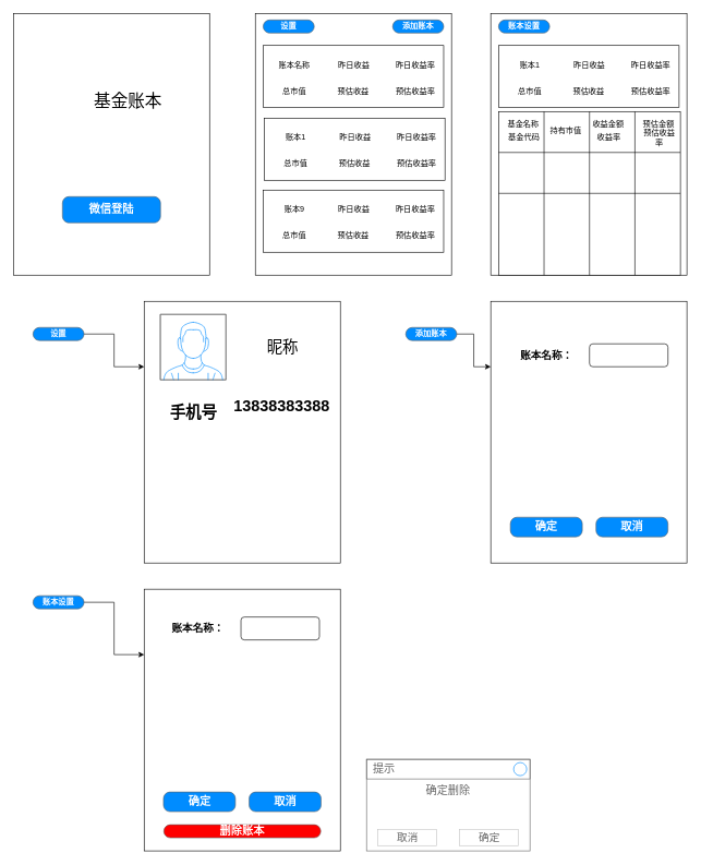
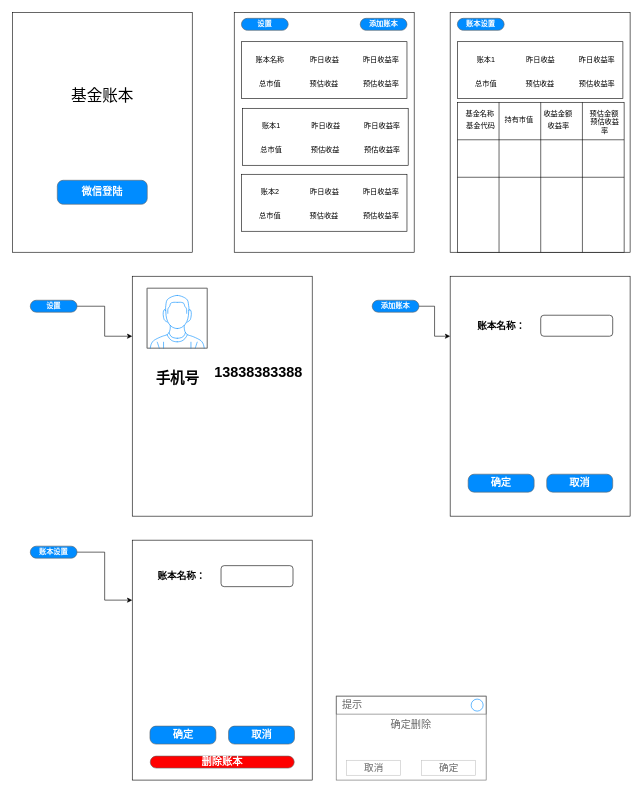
  <mxCell id="0" />
  <mxCell id="1" parent="0" />
  <mxCell id="2" value="" style="rounded=0;whiteSpace=wrap;html=1;" vertex="1" parent="1"><mxGeometry x="20" y="20" width="300" height="400" as="geometry" /></mxCell>
  <mxCell id="3" value="微信登陆" style="strokeWidth=1;shadow=0;dashed=0;align=center;html=1;shape=mxgraph.mockup.buttons.button;strokeColor=#666666;fontColor=#ffffff;mainText=;buttonStyle=round;fontSize=17;fontStyle=1;fillColor=#008cff;whiteSpace=wrap;" vertex="1" parent="1"><mxGeometry x="95" y="300" width="150" height="40" as="geometry" /></mxCell>
- <mxCell id="4" value="&lt;font style=&quot;font-size: 26px&quot;&gt;基金账本&lt;/font&gt;" style="text;html=1;strokeColor=none;fillColor=none;align=center;verticalAlign=middle;whiteSpace=wrap;rounded=0;" vertex="1" parent="1"><mxGeometry x="102.5" y="105" width="185" height="100" as="geometry" /></mxCell>
+ <mxCell id="4" value="&lt;font style=&quot;font-size: 26px&quot;&gt;基金账本&lt;/font&gt;" style="text;html=1;strokeColor=none;fillColor=none;align=center;verticalAlign=middle;whiteSpace=wrap;rounded=0;" vertex="1" parent="1"><mxGeometry x="77.5" y="110" width="185" height="100" as="geometry" /></mxCell>
  <mxCell id="5" value="" style="rounded=0;whiteSpace=wrap;html=1;" vertex="1" parent="1"><mxGeometry x="390" y="20" width="300" height="400" as="geometry" /></mxCell>
  <mxCell id="6" value="" style="rounded=0;whiteSpace=wrap;html=1;" vertex="1" parent="1"><mxGeometry x="402" y="69" width="276" height="95" as="geometry" /></mxCell>
  <mxCell id="7" value="预估收益" style="text;html=1;strokeColor=none;fillColor=none;align=center;verticalAlign=middle;whiteSpace=wrap;rounded=0;" vertex="1" parent="1"><mxGeometry x="500" y="129" width="80" height="20" as="geometry" /></mxCell>
  <mxCell id="8" value="昨日收益" style="text;html=1;strokeColor=none;fillColor=none;align=center;verticalAlign=middle;whiteSpace=wrap;rounded=0;" vertex="1" parent="1"><mxGeometry x="506" y="89" width="70" height="20" as="geometry" /></mxCell>
  <mxCell id="9" value="总市值" style="text;html=1;strokeColor=none;fillColor=none;align=center;verticalAlign=middle;whiteSpace=wrap;rounded=0;" vertex="1" parent="1"><mxGeometry x="420" y="129" width="60" height="20" as="geometry" /></mxCell>
  <mxCell id="10" value="昨日收益率" style="text;html=1;strokeColor=none;fillColor=none;align=center;verticalAlign=middle;whiteSpace=wrap;rounded=0;" vertex="1" parent="1"><mxGeometry x="600" y="89" width="70" height="20" as="geometry" /></mxCell>
  <mxCell id="11" value="预估收益率" style="text;html=1;strokeColor=none;fillColor=none;align=center;verticalAlign=middle;whiteSpace=wrap;rounded=0;" vertex="1" parent="1"><mxGeometry x="600" y="129" width="70" height="20" as="geometry" /></mxCell>
  <mxCell id="12" value="账本名称" style="text;html=1;strokeColor=none;fillColor=none;align=center;verticalAlign=middle;whiteSpace=wrap;rounded=0;" vertex="1" parent="1"><mxGeometry x="425" y="89" width="50" height="20" as="geometry" /></mxCell>
  <mxCell id="13" value="添加账本" style="strokeWidth=1;shadow=0;dashed=0;align=center;html=1;shape=mxgraph.mockup.buttons.button;strokeColor=#666666;fontColor=#ffffff;mainText=;buttonStyle=round;fontSize=12;fontStyle=1;fillColor=#008cff;whiteSpace=wrap;" vertex="1" parent="1"><mxGeometry x="600" y="30" width="78" height="20" as="geometry" /></mxCell>
  <mxCell id="14" value="设置" style="strokeWidth=1;shadow=0;dashed=0;align=center;html=1;shape=mxgraph.mockup.buttons.button;strokeColor=#666666;fontColor=#ffffff;mainText=;buttonStyle=round;fontSize=12;fontStyle=1;fillColor=#008cff;whiteSpace=wrap;" vertex="1" parent="1"><mxGeometry x="402" y="30" width="78" height="20" as="geometry" /></mxCell>
  <mxCell id="15" value="" style="rounded=0;whiteSpace=wrap;html=1;" vertex="1" parent="1"><mxGeometry x="404" y="180" width="276" height="95" as="geometry" /></mxCell>
  <mxCell id="16" value="预估收益" style="text;html=1;strokeColor=none;fillColor=none;align=center;verticalAlign=middle;whiteSpace=wrap;rounded=0;" vertex="1" parent="1"><mxGeometry x="502" y="240" width="80" height="20" as="geometry" /></mxCell>
  <mxCell id="17" value="昨日收益" style="text;html=1;strokeColor=none;fillColor=none;align=center;verticalAlign=middle;whiteSpace=wrap;rounded=0;" vertex="1" parent="1"><mxGeometry x="508" y="200" width="70" height="20" as="geometry" /></mxCell>
  <mxCell id="18" value="总市值" style="text;html=1;strokeColor=none;fillColor=none;align=center;verticalAlign=middle;whiteSpace=wrap;rounded=0;" vertex="1" parent="1"><mxGeometry x="422" y="240" width="60" height="20" as="geometry" /></mxCell>
  <mxCell id="19" value="昨日收益率" style="text;html=1;strokeColor=none;fillColor=none;align=center;verticalAlign=middle;whiteSpace=wrap;rounded=0;" vertex="1" parent="1"><mxGeometry x="602" y="200" width="70" height="20" as="geometry" /></mxCell>
  <mxCell id="20" value="预估收益率" style="text;html=1;strokeColor=none;fillColor=none;align=center;verticalAlign=middle;whiteSpace=wrap;rounded=0;" vertex="1" parent="1"><mxGeometry x="602" y="240" width="70" height="20" as="geometry" /></mxCell>
  <mxCell id="21" value="账本1" style="text;html=1;strokeColor=none;fillColor=none;align=center;verticalAlign=middle;whiteSpace=wrap;rounded=0;" vertex="1" parent="1"><mxGeometry x="427" y="200" width="50" height="20" as="geometry" /></mxCell>
  <mxCell id="22" value="" style="rounded=0;whiteSpace=wrap;html=1;" vertex="1" parent="1"><mxGeometry x="402" y="290" width="276" height="95" as="geometry" /></mxCell>
  <mxCell id="23" value="预估收益" style="text;html=1;strokeColor=none;fillColor=none;align=center;verticalAlign=middle;whiteSpace=wrap;rounded=0;" vertex="1" parent="1"><mxGeometry x="500" y="350" width="80" height="20" as="geometry" /></mxCell>
  <mxCell id="24" value="昨日收益" style="text;html=1;strokeColor=none;fillColor=none;align=center;verticalAlign=middle;whiteSpace=wrap;rounded=0;" vertex="1" parent="1"><mxGeometry x="506" y="310" width="70" height="20" as="geometry" /></mxCell>
  <mxCell id="25" value="总市值" style="text;html=1;strokeColor=none;fillColor=none;align=center;verticalAlign=middle;whiteSpace=wrap;rounded=0;" vertex="1" parent="1"><mxGeometry x="420" y="350" width="60" height="20" as="geometry" /></mxCell>
  <mxCell id="26" value="昨日收益率" style="text;html=1;strokeColor=none;fillColor=none;align=center;verticalAlign=middle;whiteSpace=wrap;rounded=0;" vertex="1" parent="1"><mxGeometry x="600" y="310" width="70" height="20" as="geometry" /></mxCell>
  <mxCell id="27" value="预估收益率" style="text;html=1;strokeColor=none;fillColor=none;align=center;verticalAlign=middle;whiteSpace=wrap;rounded=0;" vertex="1" parent="1"><mxGeometry x="600" y="350" width="70" height="20" as="geometry" /></mxCell>
- <mxCell id="28" value="账本9" style="text;html=1;strokeColor=none;fillColor=none;align=center;verticalAlign=middle;whiteSpace=wrap;rounded=0;" vertex="1" parent="1"><mxGeometry x="425" y="310" width="50" height="20" as="geometry" /></mxCell>
+ <mxCell id="28" value="账本2" style="text;html=1;strokeColor=none;fillColor=none;align=center;verticalAlign=middle;whiteSpace=wrap;rounded=0;" vertex="1" parent="1"><mxGeometry x="425" y="310" width="50" height="20" as="geometry" /></mxCell>
  <mxCell id="29" value="" style="rounded=0;whiteSpace=wrap;html=1;" vertex="1" parent="1"><mxGeometry x="750" y="20" width="300" height="400" as="geometry" /></mxCell>
  <mxCell id="30" value="" style="rounded=0;whiteSpace=wrap;html=1;" vertex="1" parent="1"><mxGeometry x="762" y="69" width="276" height="95" as="geometry" /></mxCell>
  <mxCell id="31" value="预估收益" style="text;html=1;strokeColor=none;fillColor=none;align=center;verticalAlign=middle;whiteSpace=wrap;rounded=0;" vertex="1" parent="1"><mxGeometry x="860" y="129" width="80" height="20" as="geometry" /></mxCell>
  <mxCell id="32" value="昨日收益" style="text;html=1;strokeColor=none;fillColor=none;align=center;verticalAlign=middle;whiteSpace=wrap;rounded=0;" vertex="1" parent="1"><mxGeometry x="866" y="89" width="70" height="20" as="geometry" /></mxCell>
  <mxCell id="33" value="总市值" style="text;html=1;strokeColor=none;fillColor=none;align=center;verticalAlign=middle;whiteSpace=wrap;rounded=0;" vertex="1" parent="1"><mxGeometry x="780" y="129" width="60" height="20" as="geometry" /></mxCell>
  <mxCell id="34" value="昨日收益率" style="text;html=1;strokeColor=none;fillColor=none;align=center;verticalAlign=middle;whiteSpace=wrap;rounded=0;" vertex="1" parent="1"><mxGeometry x="960" y="89" width="70" height="20" as="geometry" /></mxCell>
  <mxCell id="35" value="预估收益率" style="text;html=1;strokeColor=none;fillColor=none;align=center;verticalAlign=middle;whiteSpace=wrap;rounded=0;" vertex="1" parent="1"><mxGeometry x="960" y="129" width="70" height="20" as="geometry" /></mxCell>
  <mxCell id="36" value="账本1" style="text;html=1;strokeColor=none;fillColor=none;align=center;verticalAlign=middle;whiteSpace=wrap;rounded=0;" vertex="1" parent="1"><mxGeometry x="785" y="89" width="50" height="20" as="geometry" /></mxCell>
  <mxCell id="37" value="账本设置" style="strokeWidth=1;shadow=0;dashed=0;align=center;html=1;shape=mxgraph.mockup.buttons.button;strokeColor=#666666;fontColor=#ffffff;mainText=;buttonStyle=round;fontSize=12;fontStyle=1;fillColor=#008cff;whiteSpace=wrap;" vertex="1" parent="1"><mxGeometry x="762" y="30" width="78" height="20" as="geometry" /></mxCell>
  <mxCell id="38" value="" style="rounded=0;whiteSpace=wrap;html=1;fontSize=12;" vertex="1" parent="1"><mxGeometry x="762" y="170" width="278" height="250" as="geometry" /></mxCell>
  <mxCell id="39" value="" style="endArrow=none;html=1;fontSize=3;entryX=1;entryY=0.25;entryDx=0;entryDy=0;exitX=0;exitY=0.25;exitDx=0;exitDy=0;" edge="1" parent="1" source="38" target="38"><mxGeometry width="50" height="50" relative="1" as="geometry"><mxPoint x="720" y="280" as="sourcePoint" /><mxPoint x="770" y="230" as="targetPoint" /></mxGeometry></mxCell>
  <mxCell id="40" value="基金名称" style="text;html=1;strokeColor=none;fillColor=none;align=center;verticalAlign=middle;whiteSpace=wrap;rounded=0;fontSize=12;" vertex="1" parent="1"><mxGeometry x="770" y="180" width="60" height="20" as="geometry" /></mxCell>
  <mxCell id="41" value="基金代码" style="text;html=1;strokeColor=none;fillColor=none;align=center;verticalAlign=middle;whiteSpace=wrap;rounded=0;fontSize=12;" vertex="1" parent="1"><mxGeometry x="771" y="200" width="60" height="20" as="geometry" /></mxCell>
  <mxCell id="42" value="" style="endArrow=none;html=1;fontSize=12;entryX=0.25;entryY=0;entryDx=0;entryDy=0;exitX=0.25;exitY=1;exitDx=0;exitDy=0;" edge="1" parent="1" source="38" target="38"><mxGeometry width="50" height="50" relative="1" as="geometry"><mxPoint x="832" y="230" as="sourcePoint" /><mxPoint x="750" y="290" as="targetPoint" /></mxGeometry></mxCell>
  <mxCell id="43" value="" style="endArrow=none;html=1;fontSize=12;entryX=0.5;entryY=0;entryDx=0;entryDy=0;exitX=0.5;exitY=1;exitDx=0;exitDy=0;" edge="1" parent="1" source="38" target="38"><mxGeometry width="50" height="50" relative="1" as="geometry"><mxPoint x="860" y="240" as="sourcePoint" /><mxPoint x="910" y="190" as="targetPoint" /></mxGeometry></mxCell>
  <mxCell id="44" value="" style="endArrow=none;html=1;fontSize=12;entryX=0.75;entryY=0;entryDx=0;entryDy=0;exitX=0.75;exitY=1;exitDx=0;exitDy=0;" edge="1" parent="1" source="38" target="38"><mxGeometry width="50" height="50" relative="1" as="geometry"><mxPoint x="920" y="320" as="sourcePoint" /><mxPoint x="970" y="270" as="targetPoint" /></mxGeometry></mxCell>
  <mxCell id="45" value="" style="endArrow=none;html=1;fontSize=12;exitX=0;exitY=0.5;exitDx=0;exitDy=0;entryX=1;entryY=0.5;entryDx=0;entryDy=0;" edge="1" parent="1" source="38" target="38"><mxGeometry width="50" height="50" relative="1" as="geometry"><mxPoint x="800" y="320" as="sourcePoint" /><mxPoint x="850" y="270" as="targetPoint" /></mxGeometry></mxCell>
  <mxCell id="46" value="持有市值&lt;span style=&quot;color: rgba(0 , 0 , 0 , 0) ; font-family: monospace ; font-size: 0px&quot;&gt;%3CmxGraphModel%3E%3Croot%3E%3CmxCell%20id%3D%220%22%2F%3E%3CmxCell%20id%3D%221%22%20parent%3D%220%22%2F%3E%3CmxCell%20id%3D%222%22%20value%3D%22%E5%9F%BA%E9%87%91%E5%90%8D%E7%A7%B0%22%20style%3D%22text%3Bhtml%3D1%3BstrokeColor%3Dnone%3BfillColor%3Dnone%3Balign%3Dcenter%3BverticalAlign%3Dmiddle%3BwhiteSpace%3Dwrap%3Brounded%3D0%3BfontSize%3D12%3B%22%20vertex%3D%221%22%20parent%3D%221%22%3E%3CmxGeometry%20x%3D%22780%22%20y%3D%22200%22%20width%3D%2260%22%20height%3D%2220%22%20as%3D%22geometry%22%2F%3E%3C%2FmxCell%3E%3C%2Froot%3E%3C%2FmxGraphModel%3E&lt;/span&gt;" style="text;html=1;strokeColor=none;fillColor=none;align=center;verticalAlign=middle;whiteSpace=wrap;rounded=0;fontSize=12;" vertex="1" parent="1"><mxGeometry x="835" y="190" width="60" height="20" as="geometry" /></mxCell>
  <mxCell id="47" value="收益金额" style="text;html=1;strokeColor=none;fillColor=none;align=center;verticalAlign=middle;whiteSpace=wrap;rounded=0;fontSize=12;" vertex="1" parent="1"><mxGeometry x="900" y="180" width="60" height="20" as="geometry" /></mxCell>
  <mxCell id="48" value="收益率" style="text;html=1;strokeColor=none;fillColor=none;align=center;verticalAlign=middle;whiteSpace=wrap;rounded=0;fontSize=12;" vertex="1" parent="1"><mxGeometry x="901" y="200" width="60" height="20" as="geometry" /></mxCell>
  <mxCell id="49" value="预估金额" style="text;html=1;strokeColor=none;fillColor=none;align=center;verticalAlign=middle;whiteSpace=wrap;rounded=0;fontSize=12;" vertex="1" parent="1"><mxGeometry x="977" y="180" width="60" height="20" as="geometry" /></mxCell>
  <mxCell id="50" value="预估收益率" style="text;html=1;strokeColor=none;fillColor=none;align=center;verticalAlign=middle;whiteSpace=wrap;rounded=0;fontSize=12;" vertex="1" parent="1"><mxGeometry x="978" y="200" width="60" height="20" as="geometry" /></mxCell>
  <mxCell id="51" value="" style="edgeStyle=orthogonalEdgeStyle;rounded=0;orthogonalLoop=1;jettySize=auto;html=1;fontSize=12;entryX=0;entryY=0.25;entryDx=0;entryDy=0;" edge="1" parent="1" source="52" target="53"><mxGeometry relative="1" as="geometry" /></mxCell>
  <mxCell id="52" value="设置" style="strokeWidth=1;shadow=0;dashed=0;align=center;html=1;shape=mxgraph.mockup.buttons.button;strokeColor=#666666;fontColor=#ffffff;mainText=;buttonStyle=round;fontSize=12;fontStyle=1;fillColor=#008cff;whiteSpace=wrap;" vertex="1" parent="1"><mxGeometry x="50" y="500" width="78" height="20" as="geometry" /></mxCell>
  <mxCell id="53" value="" style="rounded=0;whiteSpace=wrap;html=1;" vertex="1" parent="1"><mxGeometry x="220" y="460" width="300" height="400" as="geometry" /></mxCell>
  <mxCell id="54" value="" style="verticalLabelPosition=bottom;shadow=0;dashed=0;align=center;html=1;verticalAlign=top;strokeWidth=1;shape=mxgraph.mockup.containers.userMale;strokeColor=#666666;strokeColor2=#008cff;fontSize=12;" vertex="1" parent="1"><mxGeometry x="245" y="480" width="100" height="100" as="geometry" /></mxCell>
- <mxCell id="55" value="昵称" style="text;html=1;strokeColor=none;fillColor=none;align=center;verticalAlign=middle;whiteSpace=wrap;rounded=0;fontSize=24;" vertex="1" parent="1"><mxGeometry x="384" y="500" width="96" height="60" as="geometry" /></mxCell>
  <mxCell id="56" value="手机号" style="text;strokeColor=none;fillColor=none;html=1;fontSize=24;fontStyle=1;verticalAlign=middle;align=center;" vertex="1" parent="1"><mxGeometry x="245" y="610" width="100" height="40" as="geometry" /></mxCell>
  <mxCell id="57" value="13838383388" style="text;strokeColor=none;fillColor=none;html=1;fontSize=24;fontStyle=1;verticalAlign=middle;align=center;" vertex="1" parent="1"><mxGeometry x="380" y="600" width="100" height="40" as="geometry" /></mxCell>
  <mxCell id="58" value="" style="edgeStyle=orthogonalEdgeStyle;rounded=0;orthogonalLoop=1;jettySize=auto;html=1;fontSize=24;entryX=0;entryY=0.25;entryDx=0;entryDy=0;" edge="1" parent="1" source="59" target="60"><mxGeometry relative="1" as="geometry" /></mxCell>
  <mxCell id="59" value="添加账本" style="strokeWidth=1;shadow=0;dashed=0;align=center;html=1;shape=mxgraph.mockup.buttons.button;strokeColor=#666666;fontColor=#ffffff;mainText=;buttonStyle=round;fontSize=12;fontStyle=1;fillColor=#008cff;whiteSpace=wrap;" vertex="1" parent="1"><mxGeometry x="620" y="500" width="78" height="20" as="geometry" /></mxCell>
  <mxCell id="60" value="" style="rounded=0;whiteSpace=wrap;html=1;" vertex="1" parent="1"><mxGeometry x="750" y="460" width="300" height="400" as="geometry" /></mxCell>
  <mxCell id="61" value="账本名称：" style="text;strokeColor=none;fillColor=none;html=1;fontSize=16;fontStyle=1;verticalAlign=middle;align=center;" vertex="1" parent="1"><mxGeometry x="785" y="522.5" width="100" height="40" as="geometry" /></mxCell>
  <mxCell id="62" value="" style="rounded=1;whiteSpace=wrap;html=1;fontSize=16;" vertex="1" parent="1"><mxGeometry x="901" y="525" width="120" height="35" as="geometry" /></mxCell>
  <mxCell id="63" value="确定" style="strokeWidth=1;shadow=0;dashed=0;align=center;html=1;shape=mxgraph.mockup.buttons.button;strokeColor=#666666;fontColor=#ffffff;mainText=;buttonStyle=round;fontSize=17;fontStyle=1;fillColor=#008cff;whiteSpace=wrap;" vertex="1" parent="1"><mxGeometry x="780" y="790" width="110" height="30" as="geometry" /></mxCell>
  <mxCell id="64" value="取消" style="strokeWidth=1;shadow=0;dashed=0;align=center;html=1;shape=mxgraph.mockup.buttons.button;strokeColor=#666666;fontColor=#ffffff;mainText=;buttonStyle=round;fontSize=17;fontStyle=1;fillColor=#008cff;whiteSpace=wrap;" vertex="1" parent="1"><mxGeometry x="911" y="790" width="110" height="30" as="geometry" /></mxCell>
  <mxCell id="65" value="" style="edgeStyle=orthogonalEdgeStyle;rounded=0;orthogonalLoop=1;jettySize=auto;html=1;fontSize=16;entryX=0;entryY=0.25;entryDx=0;entryDy=0;" edge="1" parent="1" source="66" target="67"><mxGeometry relative="1" as="geometry" /></mxCell>
  <mxCell id="66" value="账本设置" style="strokeWidth=1;shadow=0;dashed=0;align=center;html=1;shape=mxgraph.mockup.buttons.button;strokeColor=#666666;fontColor=#ffffff;mainText=;buttonStyle=round;fontSize=12;fontStyle=1;fillColor=#008cff;whiteSpace=wrap;" vertex="1" parent="1"><mxGeometry x="50" y="910" width="78" height="20" as="geometry" /></mxCell>
  <mxCell id="67" value="" style="rounded=0;whiteSpace=wrap;html=1;" vertex="1" parent="1"><mxGeometry x="220" y="900" width="300" height="400" as="geometry" /></mxCell>
  <mxCell id="68" value="账本名称：" style="text;strokeColor=none;fillColor=none;html=1;fontSize=16;fontStyle=1;verticalAlign=middle;align=center;" vertex="1" parent="1"><mxGeometry x="252" y="940" width="100" height="40" as="geometry" /></mxCell>
  <mxCell id="69" value="" style="rounded=1;whiteSpace=wrap;html=1;fontSize=16;" vertex="1" parent="1"><mxGeometry x="368" y="942.5" width="120" height="35" as="geometry" /></mxCell>
  <mxCell id="70" value="确定" style="strokeWidth=1;shadow=0;dashed=0;align=center;html=1;shape=mxgraph.mockup.buttons.button;strokeColor=#666666;fontColor=#ffffff;mainText=;buttonStyle=round;fontSize=17;fontStyle=1;fillColor=#008cff;whiteSpace=wrap;" vertex="1" parent="1"><mxGeometry x="249.5" y="1210" width="110" height="30" as="geometry" /></mxCell>
  <mxCell id="71" value="取消" style="strokeWidth=1;shadow=0;dashed=0;align=center;html=1;shape=mxgraph.mockup.buttons.button;strokeColor=#666666;fontColor=#ffffff;mainText=;buttonStyle=round;fontSize=17;fontStyle=1;fillColor=#008cff;whiteSpace=wrap;" vertex="1" parent="1"><mxGeometry x="380.5" y="1210" width="110" height="30" as="geometry" /></mxCell>
  <mxCell id="72" value="删除账本" style="strokeWidth=1;shadow=0;dashed=0;align=center;html=1;shape=mxgraph.mockup.buttons.button;strokeColor=#666666;fontColor=#ffffff;mainText=;buttonStyle=round;fontSize=17;fontStyle=1;whiteSpace=wrap;fillColor=#FF0000;" vertex="1" parent="1"><mxGeometry x="250" y="1260" width="240" height="20" as="geometry" /></mxCell>
  <mxCell id="73" value="确定删除" style="strokeWidth=1;shadow=0;dashed=0;align=center;html=1;shape=mxgraph.mockup.containers.rrect;rSize=0;strokeColor=#666666;fontColor=#666666;fontSize=17;verticalAlign=top;whiteSpace=wrap;fillColor=#ffffff;spacingTop=32;" vertex="1" parent="1"><mxGeometry x="560" y="1160" width="250" height="140" as="geometry" /></mxCell>
  <mxCell id="74" value="提示" style="strokeWidth=1;shadow=0;dashed=0;align=center;html=1;shape=mxgraph.mockup.containers.rrect;rSize=0;fontSize=17;fontColor=#666666;strokeColor=#666666;align=left;spacingLeft=8;fillColor=none;resizeWidth=1;" vertex="1" parent="73"><mxGeometry width="250" height="30" relative="1" as="geometry" /></mxCell>
  <mxCell id="75" value="" style="shape=ellipse;strokeColor=#008cff;resizable=0;fillColor=none;html=1;" vertex="1" parent="74"><mxGeometry x="1" y="0.5" width="20" height="20" relative="1" as="geometry"><mxPoint x="-25" y="-10" as="offset" /></mxGeometry></mxCell>
  <mxCell id="76" value="取消" style="strokeWidth=1;shadow=0;dashed=0;align=center;html=1;shape=mxgraph.mockup.containers.rrect;rSize=0;fontSize=16;fontColor=#666666;strokeColor=#c4c4c4;whiteSpace=wrap;fillColor=none;" vertex="1" parent="73"><mxGeometry x="0.25" y="1" width="90" height="25" relative="1" as="geometry"><mxPoint x="-45" y="-33" as="offset" /></mxGeometry></mxCell>
  <mxCell id="77" value="确定" style="strokeWidth=1;shadow=0;dashed=0;align=center;html=1;shape=mxgraph.mockup.containers.rrect;rSize=0;fontSize=16;fontColor=#666666;strokeColor=#c4c4c4;whiteSpace=wrap;fillColor=none;" vertex="1" parent="73"><mxGeometry x="0.75" y="1" width="90" height="25" relative="1" as="geometry"><mxPoint x="-45" y="-33" as="offset" /></mxGeometry></mxCell>
